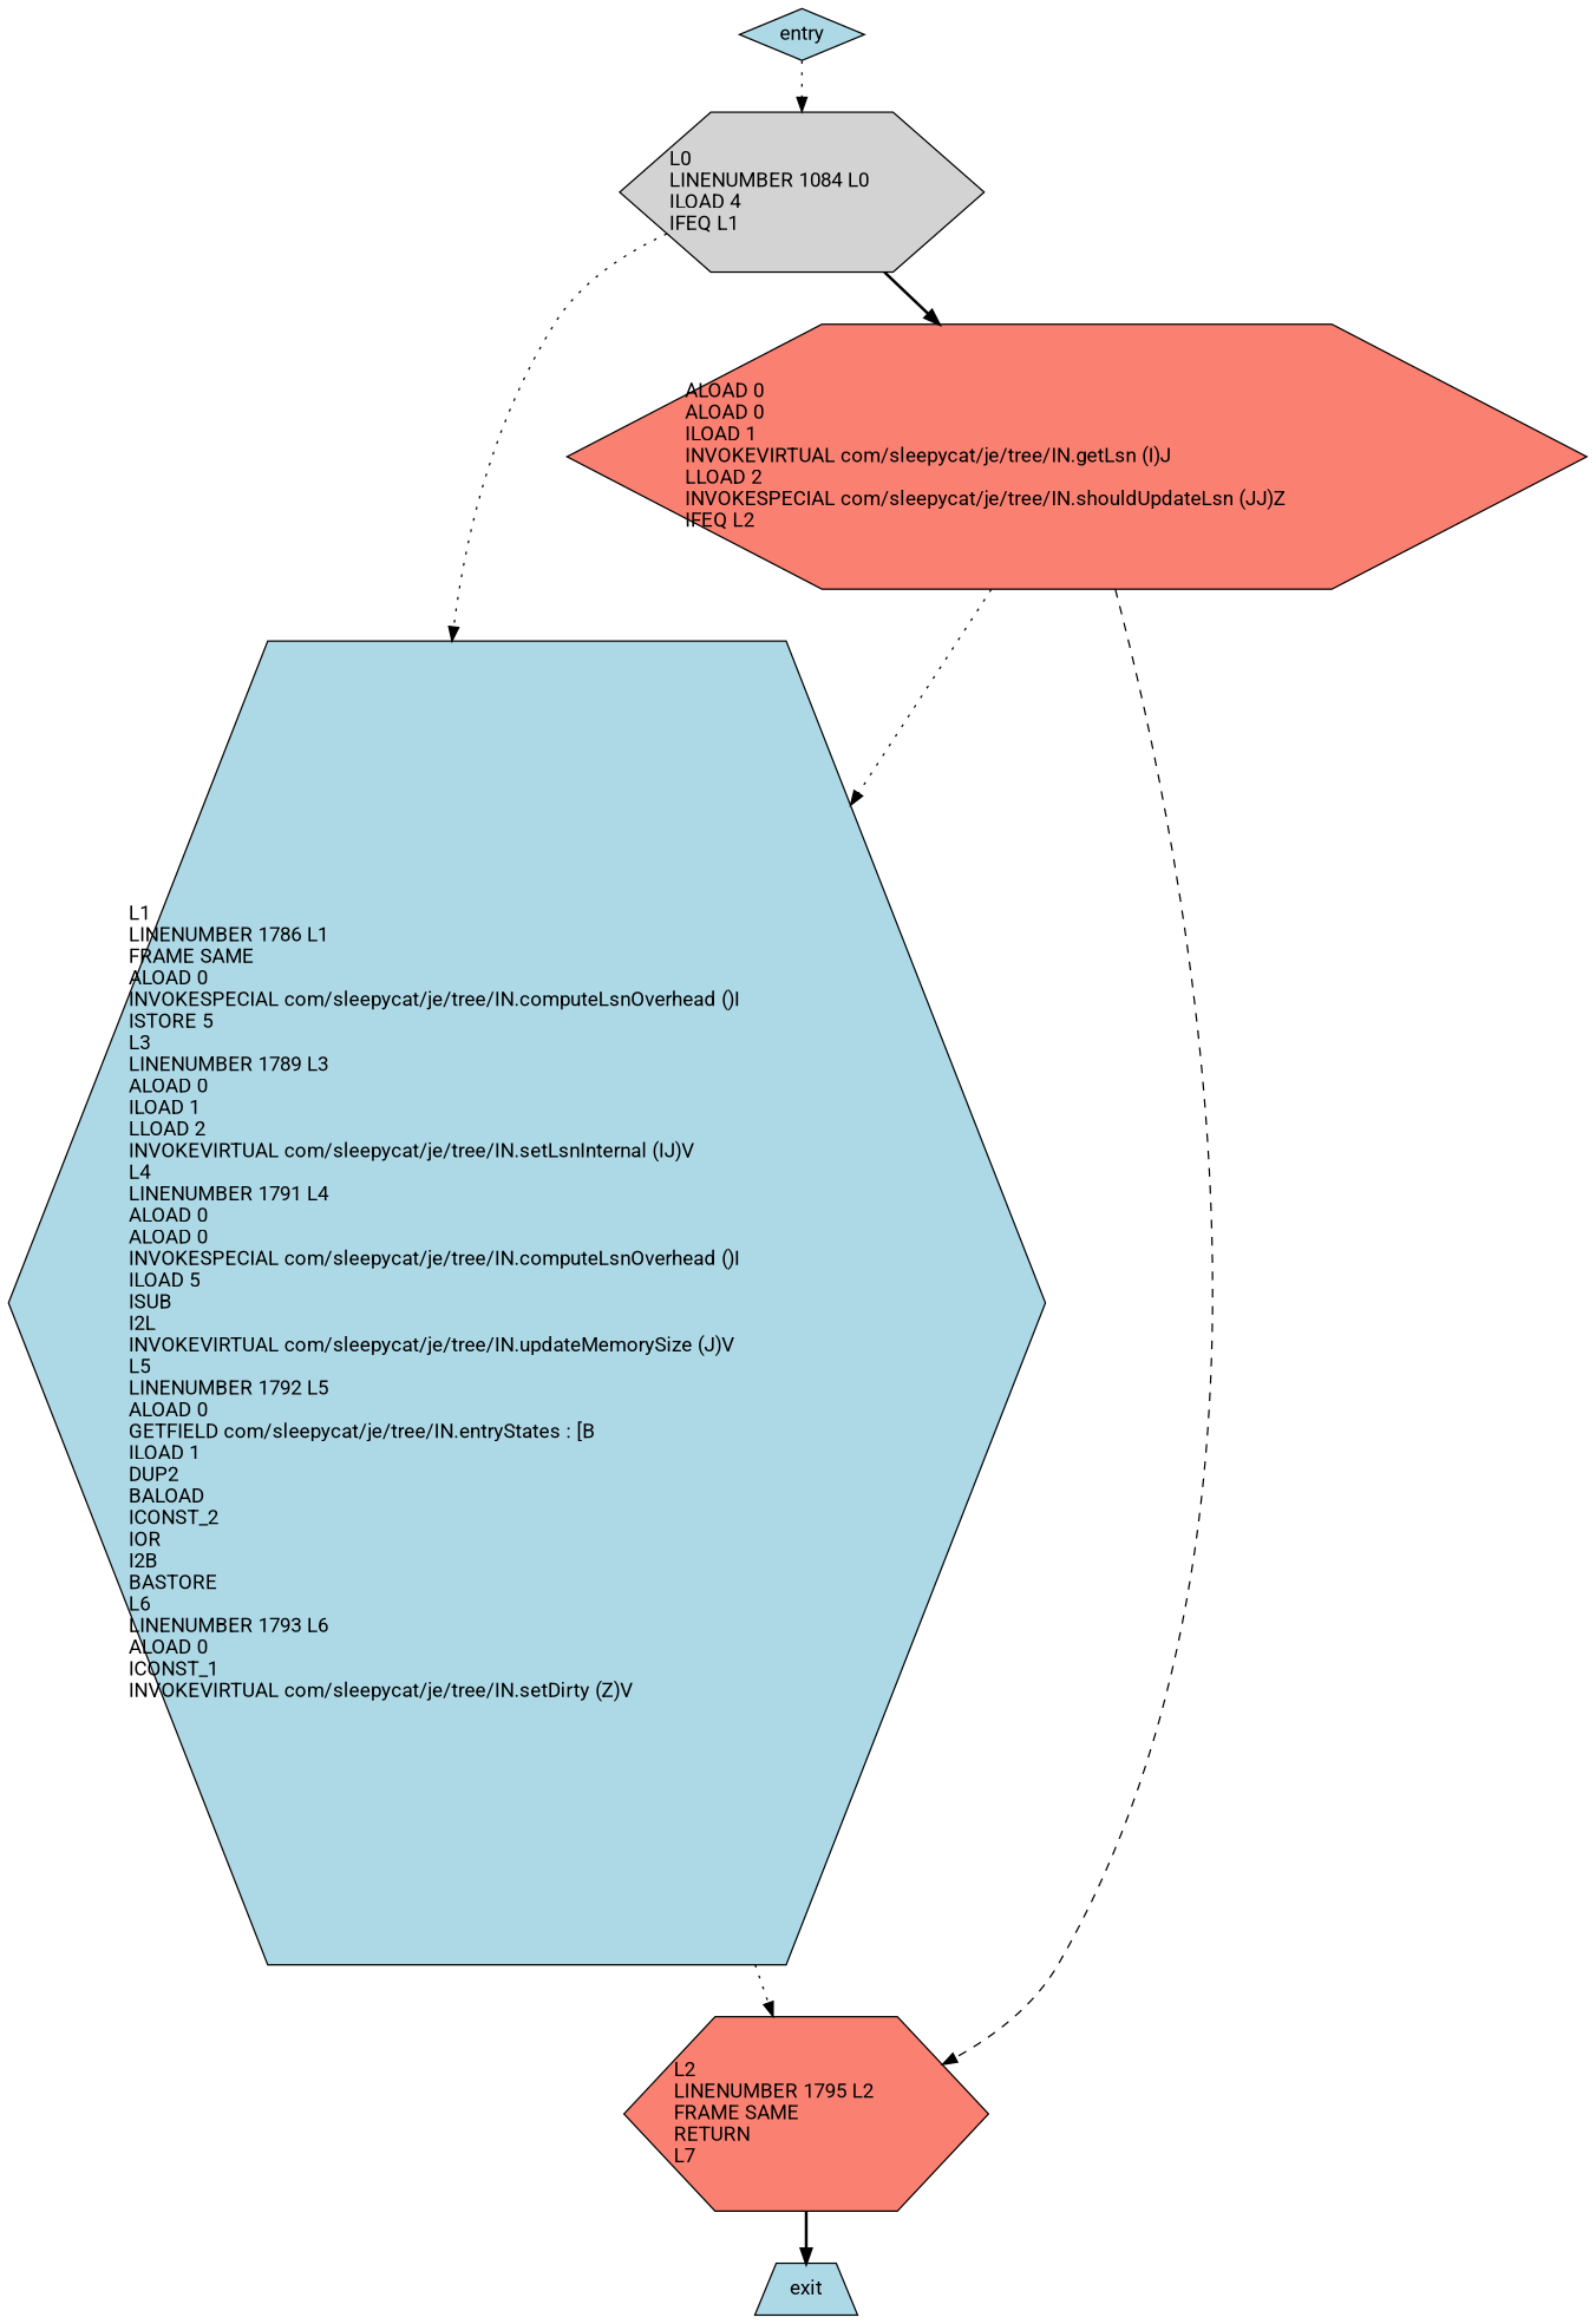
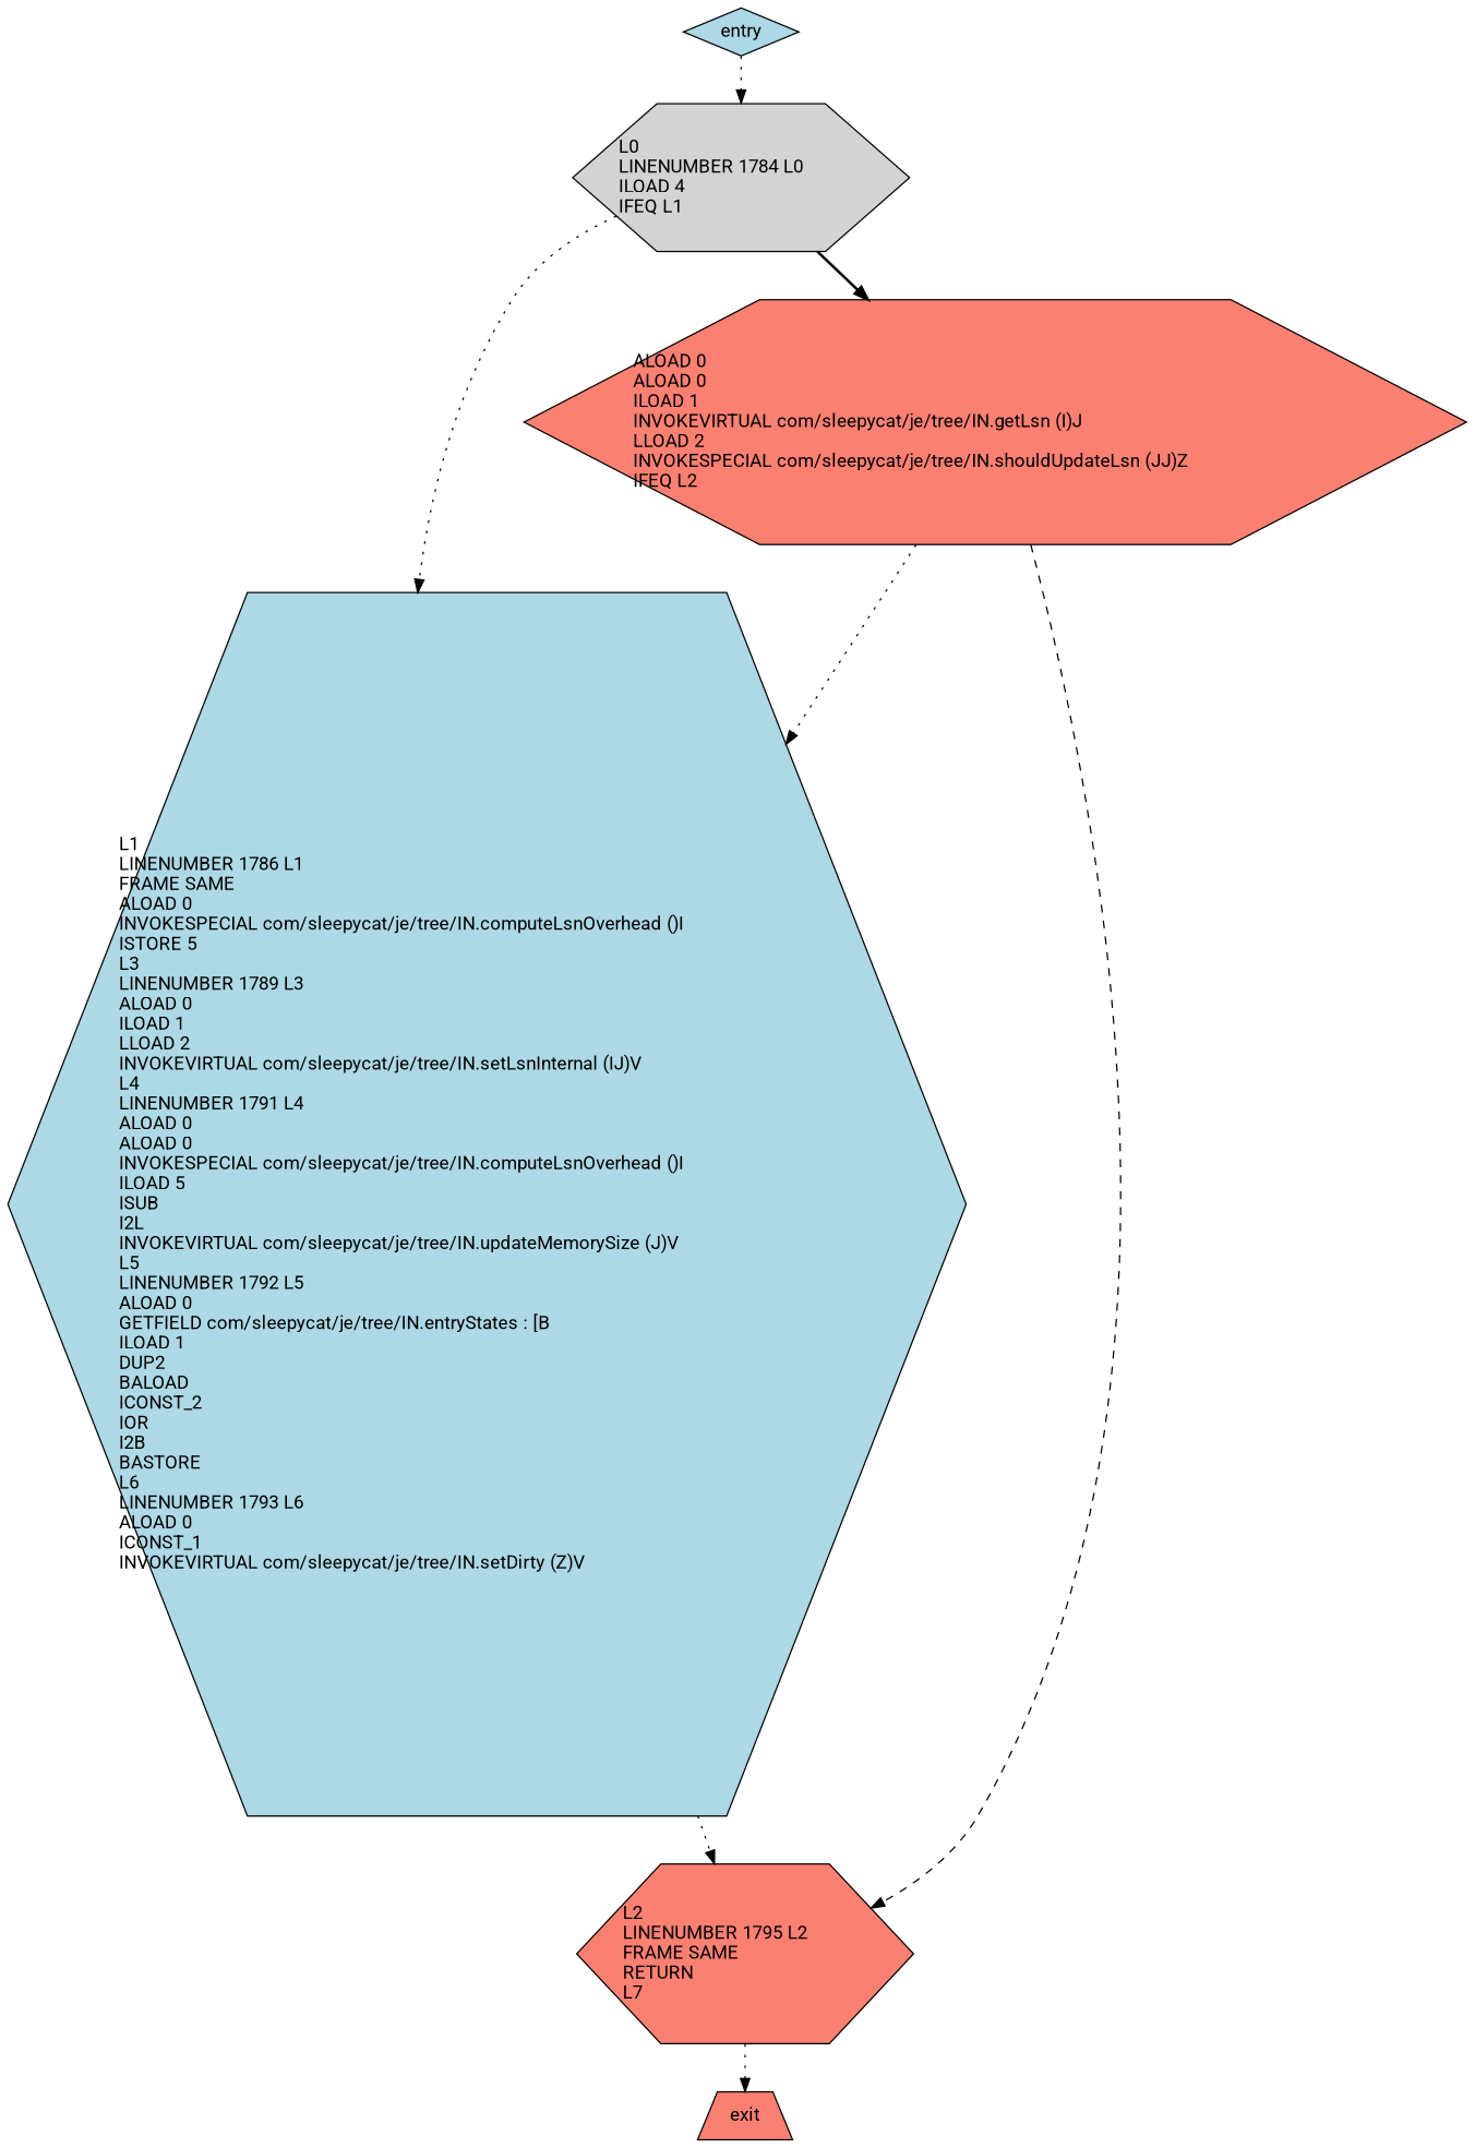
  digraph {
    fontname=Roboto
    node [fillcolor=salmon fontname=Roboto shape=hexagon style=filled]
    edge [fontname=Roboto style=dotted]
    n1 [fillcolor=lightblue label="L1\lLINENUMBER 1786 L1\lFRAME SAME\lALOAD 0\lINVOKESPECIAL com/sleepycat/je/tree/IN.computeLsnOverhead ()I\lISTORE 5\lL3\lLINENUMBER 1789 L3\lALOAD 0\lILOAD 1\lLLOAD 2\lINVOKEVIRTUAL com/sleepycat/je/tree/IN.setLsnInternal (IJ)V\lL4\lLINENUMBER 1791 L4\lALOAD 0\lALOAD 0\lINVOKESPECIAL com/sleepycat/je/tree/IN.computeLsnOverhead ()I\lILOAD 5\lISUB\lI2L\lINVOKEVIRTUAL com/sleepycat/je/tree/IN.updateMemorySize (J)V\lL5\lLINENUMBER 1792 L5\lALOAD 0\lGETFIELD com/sleepycat/je/tree/IN.entryStates : [B\lILOAD 1\lDUP2\lBALOAD\lICONST_2\lIOR\lI2B\lBASTORE\lL6\lLINENUMBER 1793 L6\lALOAD 0\lICONST_1\lINVOKEVIRTUAL com/sleepycat/je/tree/IN.setDirty (Z)V\l"]
    n2 [label="L2\lLINENUMBER 1795 L2\lFRAME SAME\lRETURN\lL7\l"]
-   exit [fillcolor=lightblue shape=trapezium]
+   exit [shape=trapezium]
    n4 [label="ALOAD 0\lALOAD 0\lILOAD 1\lINVOKEVIRTUAL com/sleepycat/je/tree/IN.getLsn (I)J\lLLOAD 2\lINVOKESPECIAL com/sleepycat/je/tree/IN.shouldUpdateLsn (JJ)Z\lIFEQ L2\l"]
-   n5 [fillcolor=lightgrey label="L0\lLINENUMBER 1084 L0\lILOAD 4\lIFEQ L1\l"]
+   n5 [fillcolor=lightgrey label="L0\lLINENUMBER 1784 L0\lILOAD 4\lIFEQ L1\l"]
    entry [fillcolor=lightblue shape=diamond]
    n1 -> n2
-   n2 -> exit [style=bold]
+   n2 -> exit
    n4 -> n1
    n4 -> n2 [style=dashed]
    n5 -> n1
    n5 -> n4 [style=bold]
    entry -> n5
  }
